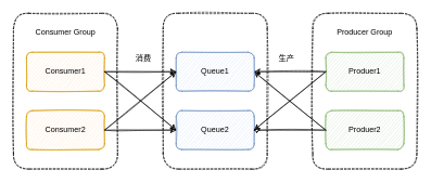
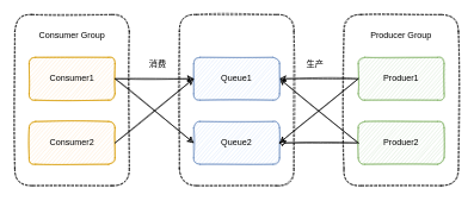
  <mxCell id="0" />
  <mxCell id="1" parent="0" />
  <mxCell id="2" value="" style="rounded=1;whiteSpace=wrap;html=1;sketch=1;dashed=1;" vertex="1" parent="1"><mxGeometry x="250" y="20" width="160" height="240" as="geometry" /></mxCell>
  <mxCell id="3" value="" style="rounded=1;whiteSpace=wrap;html=1;sketch=1;dashed=1;" vertex="1" parent="1"><mxGeometry x="20" y="20" width="160" height="240" as="geometry" /></mxCell>
  <mxCell id="4" style="edgeStyle=orthogonalEdgeStyle;rounded=0;orthogonalLoop=1;jettySize=auto;html=1;exitX=1;exitY=0.5;exitDx=0;exitDy=0;entryX=0;entryY=0.5;entryDx=0;entryDy=0;sketch=1;" edge="1" parent="1" source="5" target="17"><mxGeometry relative="1" as="geometry" /></mxCell>
  <mxCell id="5" value="Consumer1" style="rounded=1;whiteSpace=wrap;html=1;sketch=1;fillColor=#ffe6cc;strokeColor=#d79b00;" vertex="1" parent="1"><mxGeometry x="40" y="80" width="120" height="60" as="geometry" /></mxCell>
- <mxCell id="6" value="" style="edgeStyle=orthogonalEdgeStyle;rounded=0;orthogonalLoop=1;jettySize=auto;html=1;sketch=1;" edge="1" parent="1" source="7" target="8"><mxGeometry relative="1" as="geometry" /></mxCell>
  <mxCell id="7" value="&lt;span&gt;Consumer2&lt;/span&gt;" style="rounded=1;whiteSpace=wrap;html=1;sketch=1;fillColor=#ffe6cc;strokeColor=#d79b00;" vertex="1" parent="1"><mxGeometry x="40" y="170" width="120" height="60" as="geometry" /></mxCell>
  <mxCell id="8" value="&lt;span&gt;Queue2&lt;/span&gt;" style="rounded=1;whiteSpace=wrap;html=1;sketch=1;fillColor=#dae8fc;strokeColor=#6c8ebf;" vertex="1" parent="1"><mxGeometry x="270" y="170" width="120" height="60" as="geometry" /></mxCell>
  <mxCell id="9" value="" style="rounded=1;whiteSpace=wrap;html=1;sketch=1;dashed=1;" vertex="1" parent="1"><mxGeometry x="480" y="20" width="160" height="240" as="geometry" /></mxCell>
  <mxCell id="10" value="" style="edgeStyle=orthogonalEdgeStyle;rounded=0;sketch=1;orthogonalLoop=1;jettySize=auto;html=1;" edge="1" parent="1" source="11" target="17"><mxGeometry relative="1" as="geometry" /></mxCell>
  <mxCell id="11" value="Produer1" style="rounded=1;whiteSpace=wrap;html=1;sketch=1;fillColor=#d5e8d4;strokeColor=#82b366;" vertex="1" parent="1"><mxGeometry x="500" y="80" width="120" height="60" as="geometry" /></mxCell>
  <mxCell id="12" value="" style="edgeStyle=orthogonalEdgeStyle;rounded=0;sketch=1;orthogonalLoop=1;jettySize=auto;html=1;endArrow=diamond;" edge="1" parent="1" source="13" target="8"><mxGeometry relative="1" as="geometry" /></mxCell>
  <mxCell id="13" value="&lt;span&gt;Produer2&lt;/span&gt;" style="rounded=1;whiteSpace=wrap;html=1;sketch=1;fillColor=#d5e8d4;strokeColor=#82b366;" vertex="1" parent="1"><mxGeometry x="500" y="170" width="120" height="60" as="geometry" /></mxCell>
  <mxCell id="14" value="Consumer Group" style="text;html=1;strokeColor=none;fillColor=none;align=center;verticalAlign=middle;whiteSpace=wrap;rounded=0;dashed=1;sketch=1;" vertex="1" parent="1"><mxGeometry x="40" y="40" width="120" height="20" as="geometry" /></mxCell>
  <mxCell id="15" value="Producer Group" style="text;html=1;strokeColor=none;fillColor=none;align=center;verticalAlign=middle;whiteSpace=wrap;rounded=0;dashed=1;sketch=1;" vertex="1" parent="1"><mxGeometry x="500" y="40" width="120" height="20" as="geometry" /></mxCell>
  <mxCell id="16" style="rounded=0;sketch=1;orthogonalLoop=1;jettySize=auto;html=1;entryX=0;entryY=0.5;entryDx=0;entryDy=0;endArrow=none;endFill=0;startArrow=classic;startFill=1;" edge="1" parent="1" source="17" target="13"><mxGeometry relative="1" as="geometry"><mxPoint x="430" y="120" as="targetPoint" /><Array as="points"><mxPoint x="390" y="110" /></Array></mxGeometry></mxCell>
  <mxCell id="17" value="Queue1" style="rounded=1;whiteSpace=wrap;html=1;sketch=1;fillColor=#dae8fc;strokeColor=#6c8ebf;" vertex="1" parent="1"><mxGeometry x="270" y="80" width="120" height="60" as="geometry" /></mxCell>
  <mxCell id="18" style="rounded=0;sketch=1;orthogonalLoop=1;jettySize=auto;html=1;entryX=0;entryY=0.5;entryDx=0;entryDy=0;endArrow=classic;endFill=1;startArrow=none;startFill=0;" edge="1" parent="1" target="8"><mxGeometry relative="1" as="geometry"><mxPoint x="240" y="200" as="targetPoint" /><mxPoint x="160" y="110" as="sourcePoint" /><Array as="points"><mxPoint x="160" y="110" /></Array></mxGeometry></mxCell>
  <mxCell id="19" value="" style="rounded=0;orthogonalLoop=1;jettySize=auto;html=1;sketch=1;exitX=1;exitY=0.5;exitDx=0;exitDy=0;entryX=0;entryY=0.5;entryDx=0;entryDy=0;" edge="1" parent="1" source="7" target="17"><mxGeometry relative="1" as="geometry"><mxPoint x="180" y="180" as="sourcePoint" /><mxPoint x="270" y="120" as="targetPoint" /></mxGeometry></mxCell>
  <mxCell id="20" value="" style="rounded=0;orthogonalLoop=1;jettySize=auto;html=1;sketch=1;entryX=0;entryY=0.5;entryDx=0;entryDy=0;startArrow=classic;startFill=1;endArrow=none;endFill=0;" edge="1" parent="1"><mxGeometry relative="1" as="geometry"><mxPoint x="390" y="200" as="sourcePoint" /><mxPoint x="500" y="110" as="targetPoint" /></mxGeometry></mxCell>
  <mxCell id="21" value="消费" style="text;html=1;strokeColor=none;fillColor=none;align=center;verticalAlign=middle;whiteSpace=wrap;rounded=0;dashed=1;sketch=1;" vertex="1" parent="1"><mxGeometry x="200" y="80" width="40" height="20" as="geometry" /></mxCell>
  <mxCell id="22" value="生产" style="text;html=1;strokeColor=none;fillColor=none;align=center;verticalAlign=middle;whiteSpace=wrap;rounded=0;dashed=1;sketch=1;" vertex="1" parent="1"><mxGeometry x="420" y="80" width="40" height="20" as="geometry" /></mxCell>
